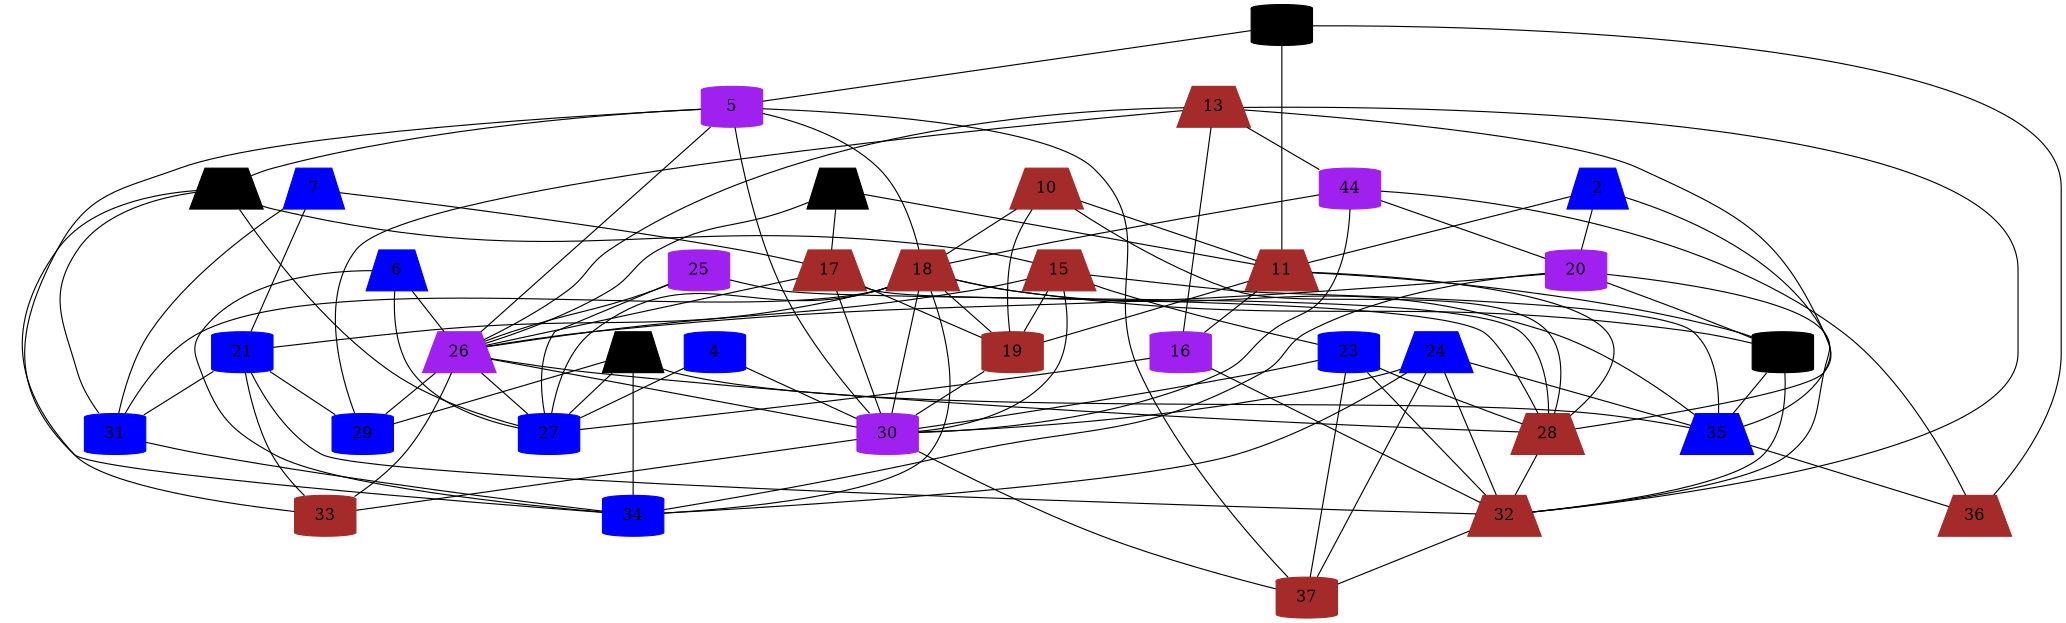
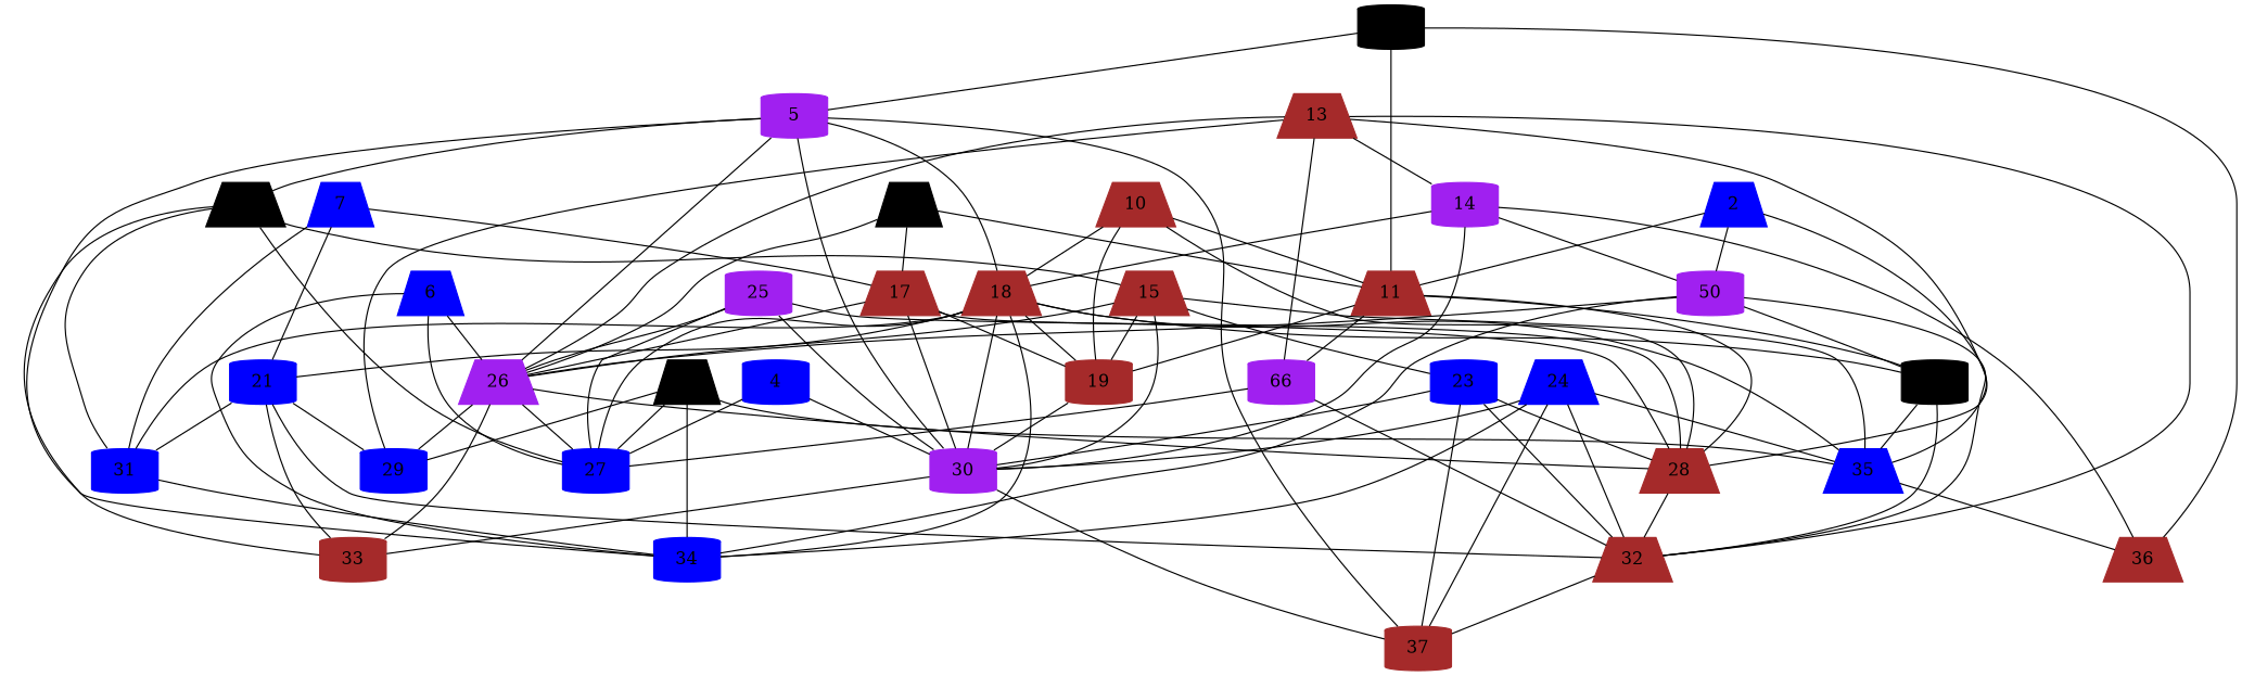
  graph {
    node [color=blue shape=trapezium style=filled]
    edge [weight=1.0]
    1 [color=black]
    27 [shape=cylinder]
    29 [shape=cylinder]
    34 [shape=cylinder]
    35
    36 [color=brown]
    2
    11 [color=brown]
-   20 [color=purple shape=cylinder]
+   20 [color=purple shape=cylinder label=50]
    22 [color=black shape=cylinder]
    19 [color=brown shape=cylinder]
    28 [color=brown]
-   16 [color=purple shape=cylinder]
+   16 [color=purple shape=cylinder label=66]
    26 [color=purple]
    32 [color=brown]
    3 [color=black shape=cylinder]
    5 [color=purple shape=cylinder]
    30 [color=purple shape=cylinder]
    12 [color=black]
    18 [color=brown]
    37 [color=brown shape=cylinder]
    4 [shape=cylinder]
    33 [color=brown shape=cylinder]
    31 [shape=cylinder]
    15 [color=brown]
    21 [shape=cylinder]
    25 [color=purple shape=cylinder]
    6
    7
    17 [color=brown]
    9 [color=black]
    10 [color=brown]
    23 [shape=cylinder]
    13 [color=brown]
-   14 [color=purple shape=cylinder label=44]
+   14 [color=purple shape=cylinder]
    24
    1 -- 27
    1 -- 29
    1 -- 34
    1 -- 35
    35 -- 36
    2 -- 35 [weight=2.0]
    2 -- 11
    2 -- 20
    11 -- 22
    11 -- 19
    11 -- 28
    11 -- 16
    20 -- 34
    20 -- 22
    20 -- 26
    20 -- 32
    22 -- 35
    22 -- 32
    19 -- 30
    28 -- 32
    16 -- 27
    16 -- 32
    26 -- 27
    26 -- 29
    26 -- 28
    26 -- 33
    32 -- 37
    3 -- 36
    3 -- 11
    3 -- 5
    5 -- 34
    5 -- 26
    5 -- 30
    5 -- 12
    5 -- 18
    5 -- 37
    30 -- 37
    30 -- 33
    12 -- 27
    12 -- 33
    12 -- 31
    12 -- 15
    18 -- 27
    18 -- 34
    18 -- 35
    18 -- 22
    18 -- 19
    18 -- 30
    18 -- 31
    18 -- 21
    4 -- 27
    4 -- 30
    31 -- 34
    15 -- 35
    15 -- 19
    15 -- 26 [weight=2.0]
    15 -- 30
    15 -- 23
    21 -- 29
    21 -- 32
    21 -- 33
    21 -- 31
    25 -- 27
    25 -- 28
    25 -- 26
-   26 -- 30
+   25 -- 30
    6 -- 27
    6 -- 34
    6 -- 26
    7 -- 31
    7 -- 21
    7 -- 17
    17 -- 19
    17 -- 28
    17 -- 26
    17 -- 30
    9 -- 11
    9 -- 26
    9 -- 17
    10 -- 11
    10 -- 19
    10 -- 28
    10 -- 18
    23 -- 28
    23 -- 32
    23 -- 30
    23 -- 37
    13 -- 29
    13 -- 28
    13 -- 16
    13 -- 26
    13 -- 32
    13 -- 14
    14 -- 36
    14 -- 20
    14 -- 30
    14 -- 18
    24 -- 34
    24 -- 35
    24 -- 32
    24 -- 30
    24 -- 37
  }
